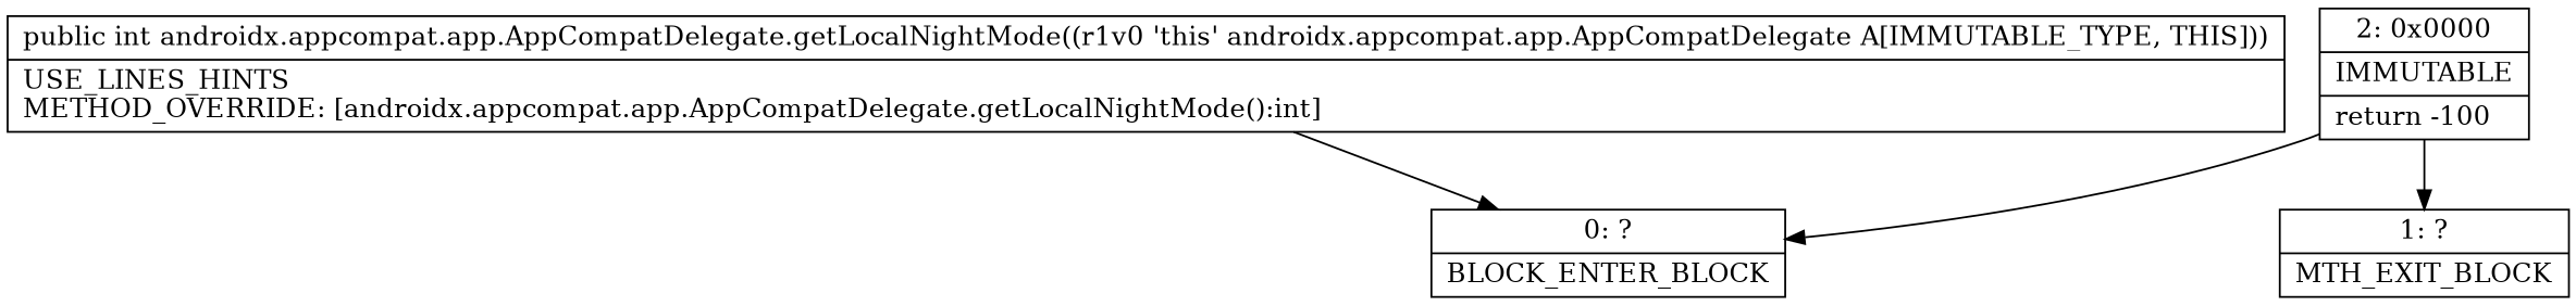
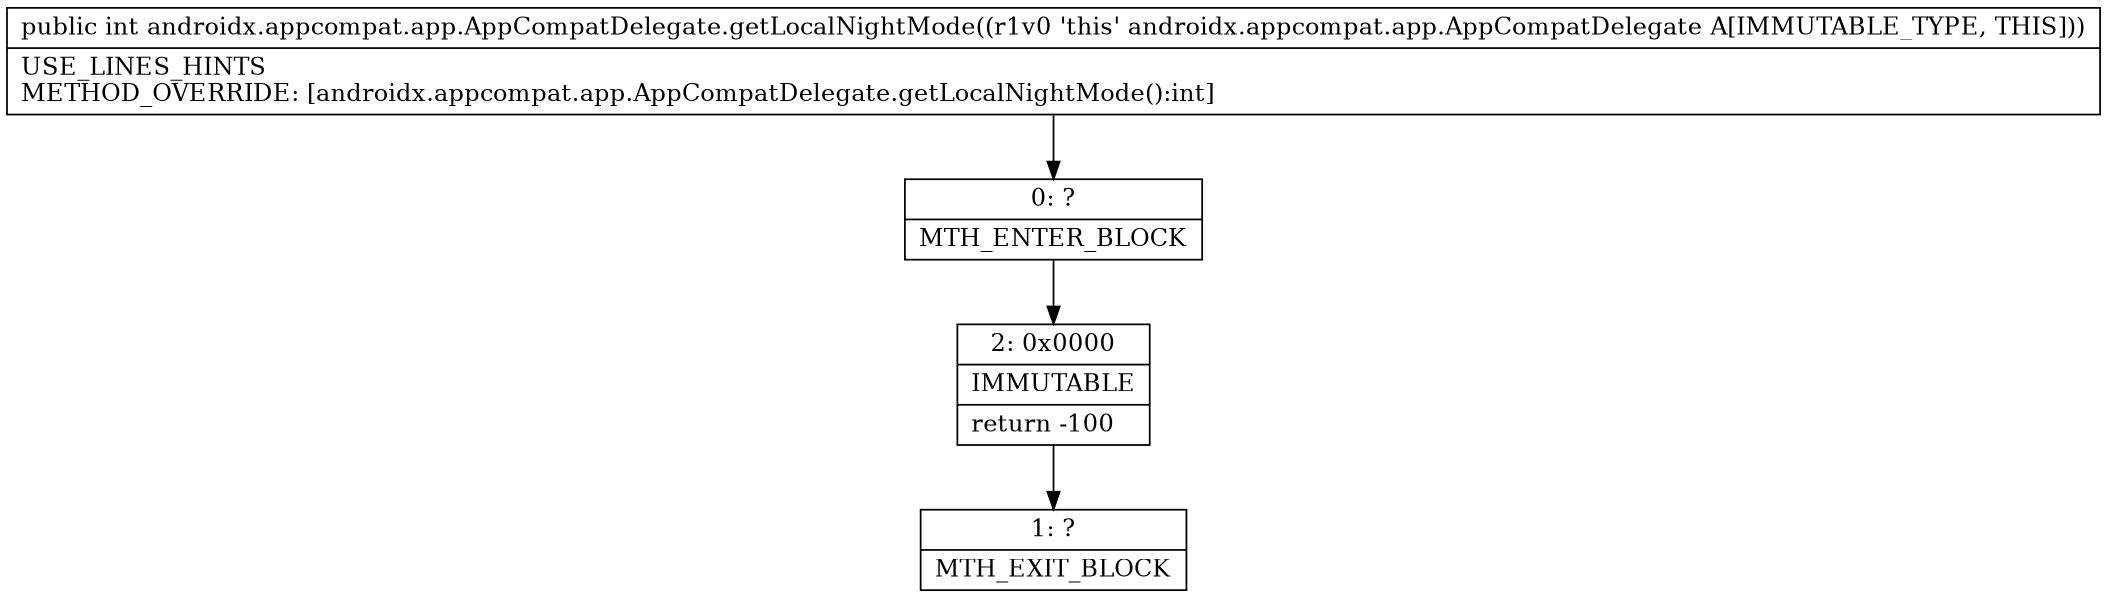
  digraph {
    node [shape=record]
-   n1 [label="{0\:\ ?|BLOCK_ENTER_BLOCK\l}"]
+   n1 [label="{0\:\ ?|MTH_ENTER_BLOCK\l}"]
    n2 [label="{2\:\ 0x0000|IMMUTABLE\l|return \-100\l}"]
    n3 [label="{1\:\ ?|MTH_EXIT_BLOCK\l}"]
    n4 [label="{public int androidx.appcompat.app.AppCompatDelegate.getLocalNightMode((r1v0 'this' androidx.appcompat.app.AppCompatDelegate A[IMMUTABLE_TYPE, THIS]))  | USE_LINES_HINTS\lMETHOD_OVERRIDE: [androidx.appcompat.app.AppCompatDelegate.getLocalNightMode():int]\l}"]
-   n2 -> n1
+   n1 -> n2
    n2 -> n3
    n4 -> n1
  }
